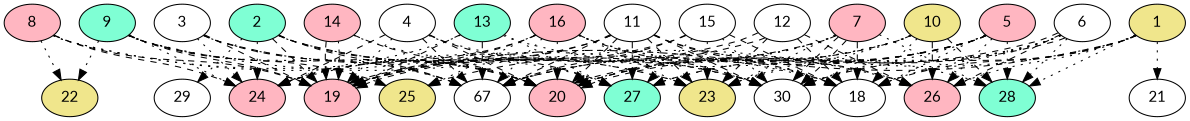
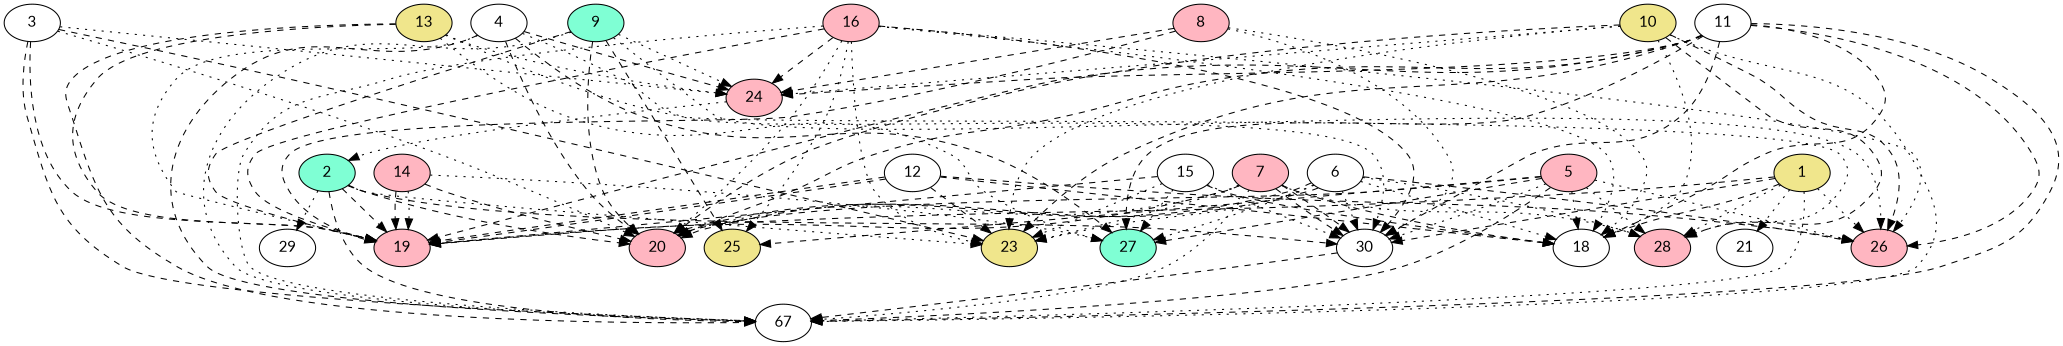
  digraph {
    fontname=Lato
    node [alpha=0.08 fillcolor=white fontname=Lato style=filled]
    edge [fontname=Lato style=dashed]
    1 [alpha=0.18 expect_size=48696320 fillcolor=khaki]
    n2 [expect_size=27920384 label=67]
    18 [alpha=0.06 expect_size=46233600]
    19 [alpha=0.19 expect_size=50736128 fillcolor=lightpink]
    21 [alpha=0.09 expect_size=47187968]
    26 [alpha=0.12 expect_size=34307072 fillcolor=lightpink]
-   28 [alpha=0.06 expect_size=6922240 fillcolor=aquamarine]
+   28 [alpha=0.06 expect_size=6922240 fillcolor=lightpink]
    30 [alpha=0.09 expect_size=18442240]
    2 [alpha=0.03 expect_size=37500928 fillcolor=aquamarine]
    20 [alpha=0.05 expect_size=22411264 fillcolor=lightpink]
    23 [alpha=0.04 expect_size=11321344 fillcolor=khaki]
    24 [alpha=0.07 expect_size=23815168 fillcolor=lightpink]
    29 [alpha=0.10 expect_size=20638720]
    3 [alpha=0.03 expect_size=51103744]
    4 [expect_size=16815104]
    27 [alpha=0.15 expect_size=34566144 fillcolor=aquamarine]
    5 [alpha=0.05 expect_size=13782016 fillcolor=lightpink]
    25 [alpha=0.13 expect_size=37884928 fillcolor=khaki]
    6 [alpha=0.17 expect_size=37439488]
    7 [expect_size=14219264 fillcolor=lightpink]
    8 [alpha=0.02 expect_size=21617664 fillcolor=lightpink]
-   22 [alpha=0.07 expect_size=13778944 fillcolor=khaki]
    9 [expect_size=38129664 fillcolor=aquamarine]
    10 [alpha=0.11 expect_size=39449600 fillcolor=khaki]
    11 [alpha=0.06 expect_size=42451968]
    12 [alpha=0.19 expect_size=37817344]
-   13 [alpha=0.05 expect_size=44776448 fillcolor=aquamarine]
+   13 [alpha=0.05 expect_size=44776448 fillcolor=khaki]
    14 [alpha=0.06 expect_size=51397632 fillcolor=lightpink]
    15 [alpha=0.18 expect_size=23046144]
    16 [alpha=0.00 expect_size=34267136 fillcolor=lightpink]
    1 -> n2 [style=dotted]
    1 -> 18
    1 -> 19
    1 -> 21 [style=dotted]
    1 -> 26 [style=dotted]
    1 -> 28 [style=dotted]
    1 -> 30
    2 -> n2
    2 -> 19
    2 -> 30
    2 -> 20
    2 -> 23 [style=dotted]
-   2 -> 24 [style=dotted]
+   24 -> 2 [style=dotted]
    2 -> 29 [style=dotted]
    3 -> n2
    3 -> 19
    3 -> 20 [style=dotted]
    3 -> 23
    3 -> 24 [style=dotted]
    4 -> n2
    4 -> 19 [style=dotted]
    4 -> 30 [style=dotted]
    4 -> 20
    4 -> 24
    4 -> 27
    5 -> n2
    5 -> 18 [style=dotted]
    5 -> 26 [style=dotted]
    5 -> 28 [style=dotted]
    5 -> 30 [style=dotted]
    5 -> 20
    5 -> 27
    5 -> 25
    6 -> 18 [style=dotted]
    6 -> 26
    6 -> 28 [style=dotted]
    6 -> 30 [style=dotted]
    6 -> 20
    6 -> 20
    6 -> 23 [style=dotted]
    6 -> 27 [style=dotted]
    7 -> n2 [style=dotted]
    7 -> 18
    7 -> 19
    7 -> 28 [style=dotted]
    7 -> 30
    7 -> 30
    7 -> 20 [style=dotted]
    7 -> 23 [style=dotted]
    8 -> 18 [style=dotted]
    8 -> 19
    8 -> 30 [style=dotted]
    8 -> 24
-   8 -> 22 [style=dotted]
    9 -> n2 [style=dotted]
    9 -> 19
    9 -> 26 [style=dotted]
    9 -> 20
    9 -> 24 [style=dotted]
    9 -> 25
-   9 -> 22 [style=dotted]
    10 -> n2 [style=dotted]
    10 -> 18 [style=dotted]
    10 -> 26
    10 -> 28
    10 -> 20
    10 -> 23 [style=dotted]
    10 -> 24 [style=dotted]
    11 -> n2
    11 -> 18
    11 -> 19
    11 -> 26
    11 -> 30
    11 -> 20
    11 -> 23
    11 -> 24
    11 -> 27
    12 -> 18
    12 -> 19
    12 -> 19
    12 -> 26
    12 -> 23
    13 -> n2
    13 -> 19
    13 -> 28 [style=dotted]
    13 -> 24 [style=dotted]
    13 -> 27 [style=dotted]
    14 -> 19
    14 -> 19 [style=dotted]
    14 -> 20
    14 -> 27 [style=dotted]
-   15 -> n2
+   30 -> n2
    15 -> 18
    15 -> 19
    15 -> 30 [style=dotted]
    15 -> 23 [style=dotted]
    15 -> 27 [style=dotted]
    16 -> n2 [style=dotted]
    16 -> 18 [style=dotted]
    16 -> 19
    16 -> 26 [style=dotted]
    16 -> 30
    16 -> 20 [style=dotted]
    16 -> 23 [style=dotted]
    16 -> 24
    16 -> 25 [style=dotted]
  }
